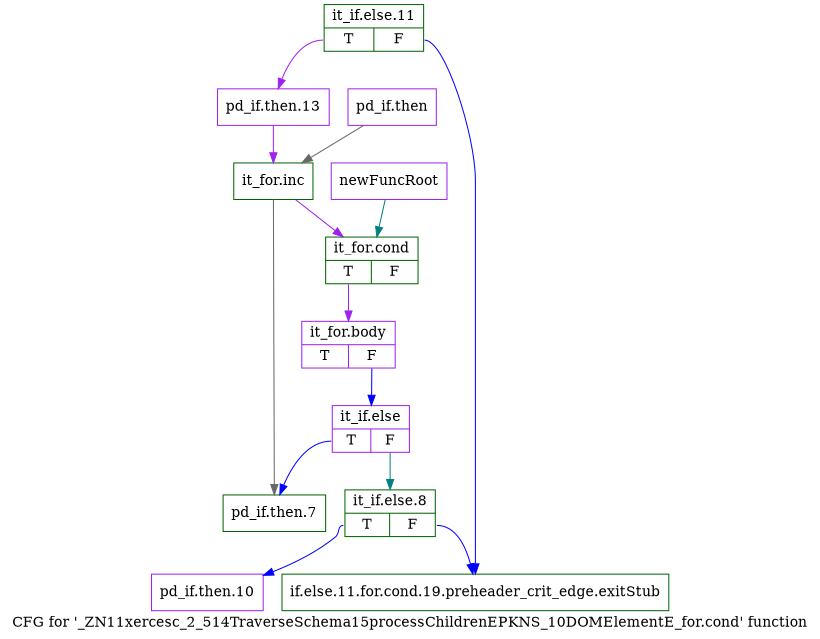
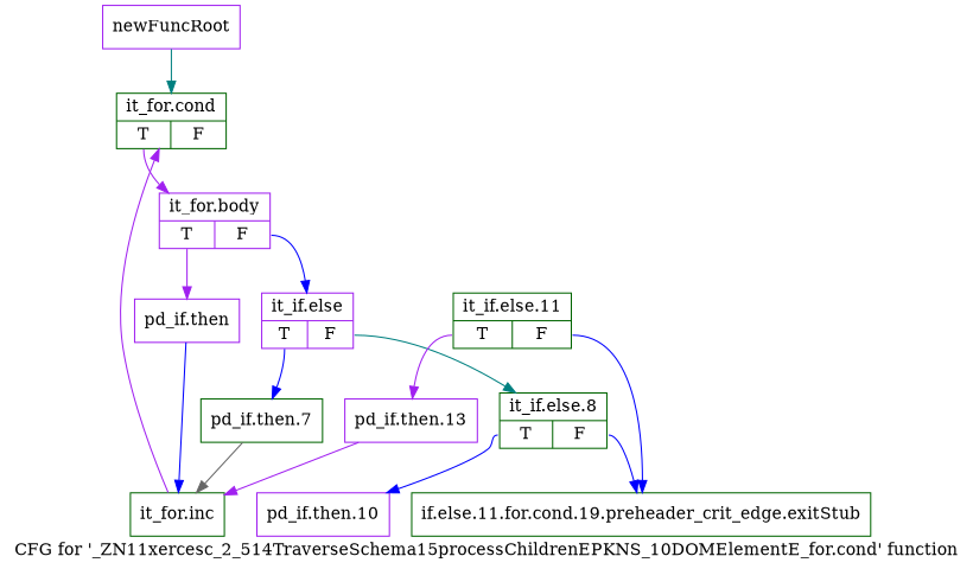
  digraph {
    label="CFG for '_ZN11xercesc_2_514TraverseSchema15processChildrenEPKNS_10DOMElementE_for.cond' function"
    node [color=purple shape=record]
    edge [color=purple]
    n1 [label="{newFuncRoot}"]
    n2 [color=darkgreen label="{it_for.cond|{<s0>T|<s1>F}}"]
    n3 [label="{it_for.body|{<s0>T|<s1>F}}"]
    n4 [label="{pd_if.then}"]
    n5 [label="{it_if.else|{<s0>T|<s1>F}}"]
    n6 [color=darkgreen label="{if.else.11.for.cond.19.preheader_crit_edge.exitStub}"]
    n7 [color=darkgreen label="{it_for.inc}"]
    n8 [color=darkgreen label="{pd_if.then.7}"]
    n9 [color=darkgreen label="{it_if.else.8|{<s0>T|<s1>F}}"]
    n10 [label="{pd_if.then.10}"]
    n11 [color=darkgreen label="{it_if.else.11|{<s0>T|<s1>F}}"]
    n12 [label="{pd_if.then.13}"]
    n1 -> n2 [color=teal]
    n2 -> n3 [tailport=s0]
+   n3 -> n4 [tailport=s0]
    n3 -> n5 [color=blue tailport=s1]
-   n4 -> n7 [color=gray40]
+   n4 -> n7 [color=blue]
    n5 -> n8 [color=blue tailport=s0]
    n5 -> n9 [color=teal tailport=s1]
    n7 -> n2
-   n7 -> n8 [color=gray40]
+   n8 -> n7 [color=gray40]
    n9 -> n6 [color=blue tailport=s1]
    n9 -> n10 [color=blue tailport=s0]
    n11 -> n6 [color=blue tailport=s1]
    n11 -> n12 [tailport=s0]
    n12 -> n7
  }
